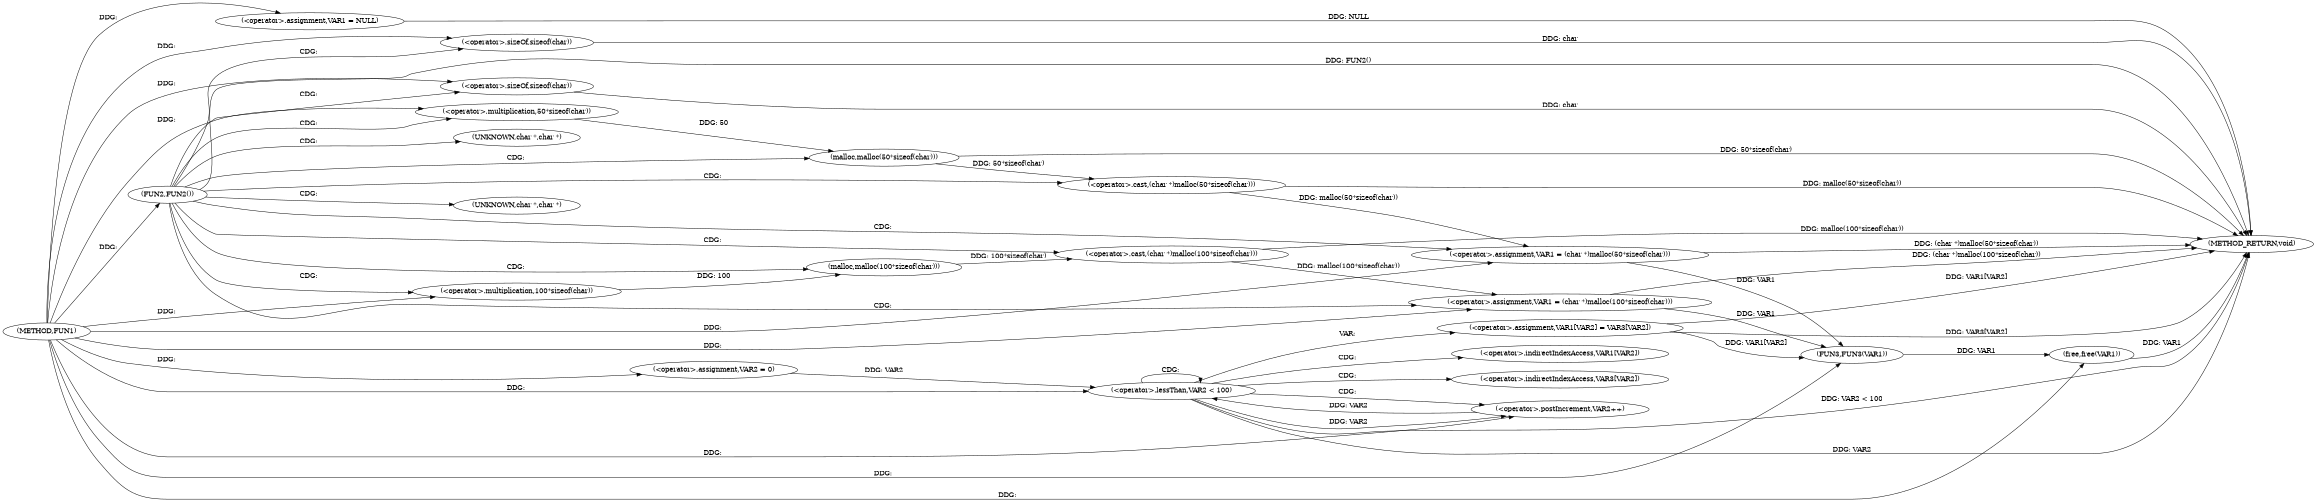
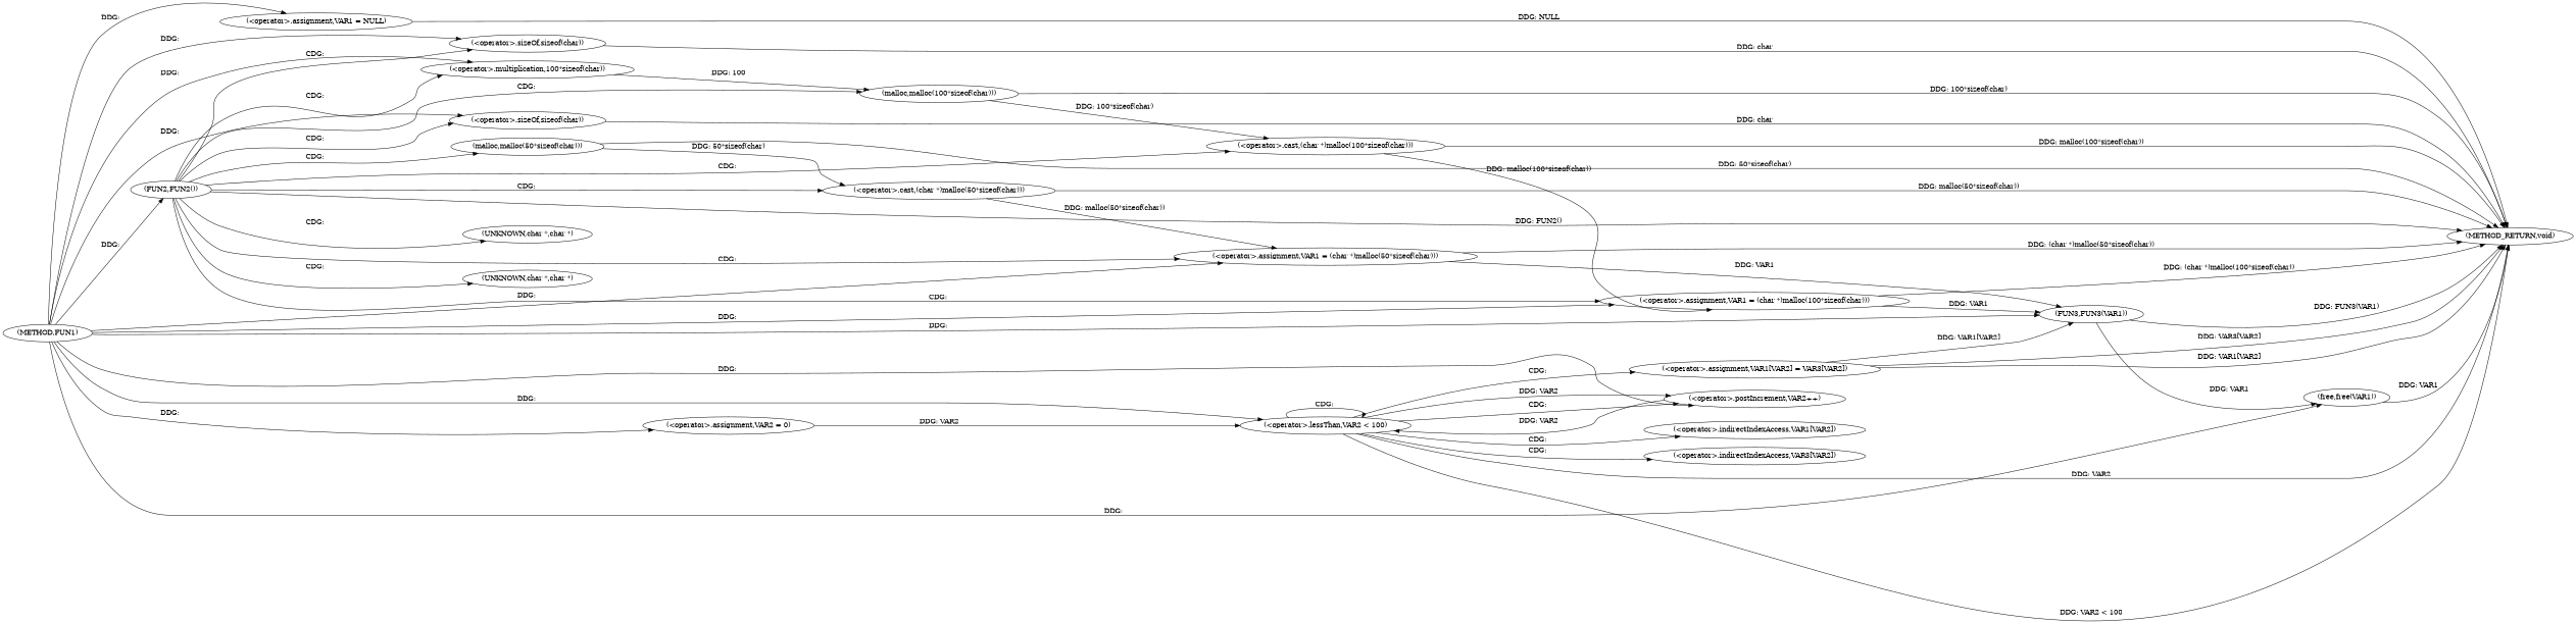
  digraph {
    rankdir=LR
    n1 [label="(METHOD,FUN1)"]
    n2 [label="(<operator>.assignment,VAR1 = NULL)"]
    n3 [label="(FUN2,FUN2())"]
    n4 [label="(<operator>.assignment,VAR1 = (char *)malloc(50*sizeof(char)))"]
-   n5 [label="(<operator>.multiplication,50*sizeof(char))"]
    n6 [label="(<operator>.sizeOf,sizeof(char))"]
    n7 [label="(<operator>.assignment,VAR1 = (char *)malloc(100*sizeof(char)))"]
    n8 [label="(<operator>.multiplication,100*sizeof(char))"]
    n9 [label="(<operator>.sizeOf,sizeof(char))"]
    n10 [label="(<operator>.assignment,VAR2 = 0)"]
    n11 [label="(<operator>.lessThan,VAR2 < 100)"]
    n12 [label="(<operator>.postIncrement,VAR2++)"]
    n13 [label="(FUN3,FUN3(VAR1))"]
    n14 [label="(free,free(VAR1))"]
    n15 [label="(METHOD_RETURN,void)"]
    n16 [label="(<operator>.cast,(char *)malloc(50*sizeof(char)))"]
    n17 [label="(malloc,malloc(50*sizeof(char)))"]
    n18 [label="(<operator>.cast,(char *)malloc(100*sizeof(char)))"]
    n19 [label="(malloc,malloc(100*sizeof(char)))"]
    n20 [label="(UNKNOWN,char *,char *)"]
    n21 [label="(UNKNOWN,char *,char *)"]
    n22 [label="(<operator>.assignment,VAR1[VAR2] = VAR3[VAR2])"]
    n23 [label="(<operator>.indirectIndexAccess,VAR1[VAR2])"]
    n24 [label="(<operator>.indirectIndexAccess,VAR3[VAR2])"]
    n1 -> n2 [label="DDG: "]
    n1 -> n3 [label="DDG: "]
    n1 -> n4 [label="DDG: "]
-   n1 -> n5 [label="DDG: "]
    n1 -> n6 [label="DDG: "]
    n1 -> n7 [label="DDG: "]
    n1 -> n8 [label="DDG: "]
    n1 -> n9 [label="DDG: "]
    n1 -> n10 [label="DDG: "]
    n1 -> n11 [label="DDG: "]
    n1 -> n12 [label="DDG: "]
    n1 -> n13 [label="DDG: "]
    n1 -> n14 [label="DDG: "]
    n2 -> n15 [label="DDG: NULL"]
    n3 -> n4 [label="CDG: "]
-   n3 -> n5 [label="CDG: "]
    n3 -> n6 [label="CDG: "]
    n3 -> n7 [label="CDG: "]
    n3 -> n8 [label="CDG: "]
    n3 -> n9 [label="CDG: "]
    n3 -> n15 [label="DDG: FUN2()"]
    n3 -> n16 [label="CDG: "]
    n3 -> n17 [label="CDG: "]
    n3 -> n18 [label="CDG: "]
    n3 -> n19 [label="CDG: "]
    n3 -> n20 [label="CDG: "]
    n3 -> n21 [label="CDG: "]
    n4 -> n13 [label="DDG: VAR1"]
    n4 -> n15 [label="DDG: (char *)malloc(50*sizeof(char))"]
-   n5 -> n17 [label="DDG: 50"]
    n6 -> n15 [label="DDG: char"]
    n7 -> n13 [label="DDG: VAR1"]
    n7 -> n15 [label="DDG: (char *)malloc(100*sizeof(char))"]
    n8 -> n19 [label="DDG: 100"]
    n9 -> n15 [label="DDG: char"]
    n10 -> n11 [label="DDG: VAR2"]
    n11 -> n11 [label="CDG: "]
    n11 -> n12 [label="DDG: VAR2"]
    n11 -> n12 [label="CDG: "]
    n11 -> n15 [label="DDG: VAR2 < 100"]
    n11 -> n15 [label="DDG: VAR2"]
-   n11 -> n22 [label="VAR: "]
+   n11 -> n22 [label="CDG: "]
    n11 -> n23 [label="CDG: "]
    n11 -> n24 [label="CDG: "]
    n12 -> n11 [label="DDG: VAR2"]
    n13 -> n14 [label="DDG: VAR1"]
+   n13 -> n15 [label="DDG: FUN3(VAR1)"]
    n14 -> n15 [label="DDG: VAR1"]
    n16 -> n4 [label="DDG: malloc(50*sizeof(char))"]
    n16 -> n15 [label="DDG: malloc(50*sizeof(char))"]
    n17 -> n15 [label="DDG: 50*sizeof(char)"]
    n17 -> n16 [label="DDG: 50*sizeof(char)"]
    n18 -> n7 [label="DDG: malloc(100*sizeof(char))"]
    n18 -> n15 [label="DDG: malloc(100*sizeof(char))"]
+   n19 -> n15 [label="DDG: 100*sizeof(char)"]
    n19 -> n18 [label="DDG: 100*sizeof(char)"]
    n22 -> n13 [label="DDG: VAR1[VAR2]"]
    n22 -> n15 [label="DDG: VAR3[VAR2]"]
    n22 -> n15 [label="DDG: VAR1[VAR2]"]
  }
